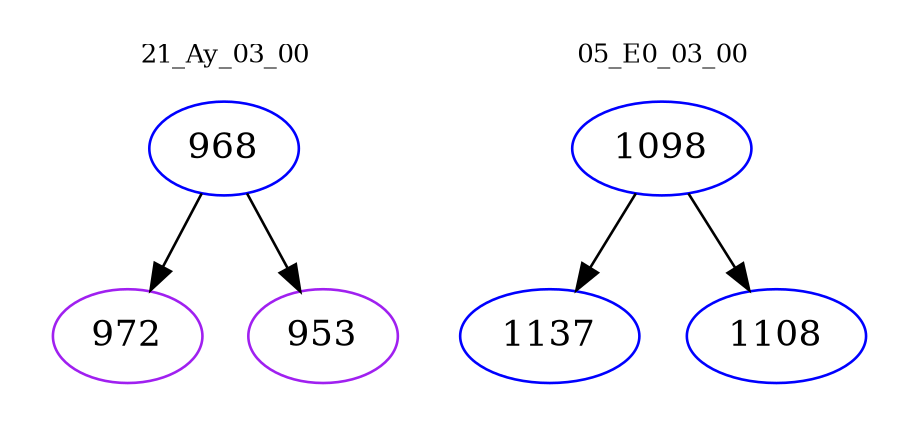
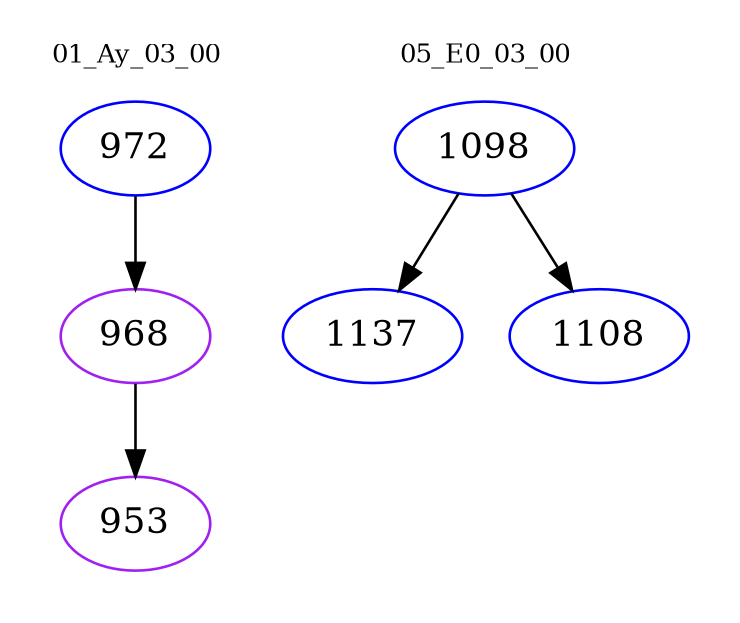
  digraph {
    node [color=blue]
    edge [color=black]
-   n1 [label=968]
-   n2 [color=purple label=972]
+   n1 [color=purple label=968]
+   n2 [label=972]
    n3 [color=purple label=953]
    n4 [label=1098]
    n5 [label=1137]
    n6 [label=1108]
    subgraph cluster_1 {
      color=white
      fontsize=10
-     label="21_Ay_03_00"
+     label="01_Ay_03_00"
      n1
      n2
      n3
    }
    subgraph cluster_2 {
      color=white
      fontsize=10
      label="05_E0_03_00"
      n4
      n5
      n6
    }
-   n1 -> n2
+   n2 -> n1
    n1 -> n3
    n4 -> n5
    n4 -> n6
  }
